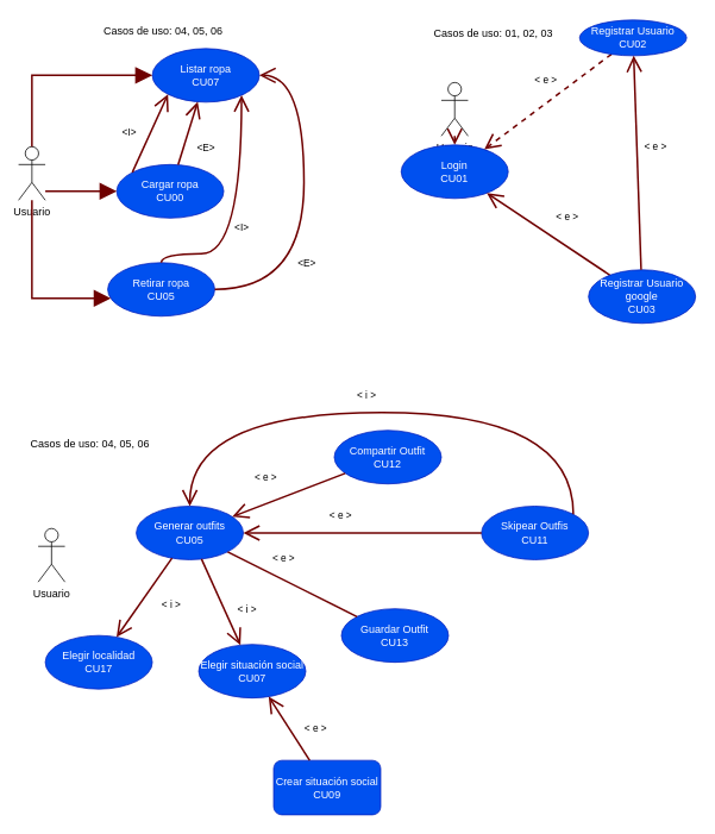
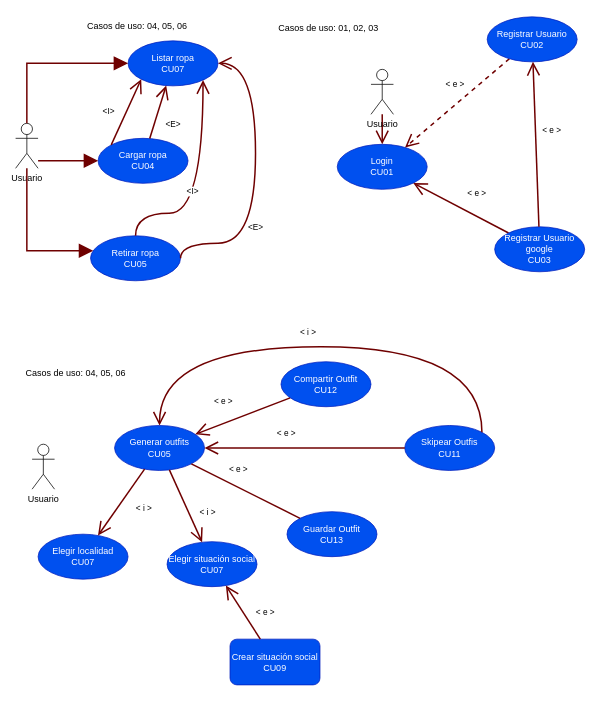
  <mxCell id="0" />
  <mxCell id="1" parent="0" />
  <mxCell id="2" style="rounded=0;orthogonalLoop=1;jettySize=auto;html=1;strokeWidth=2;endArrow=open;endFill=0;endSize=14;fillColor=#a20025;strokeColor=#6F0000;" parent="1" source="3" target="4" edge="1"><mxGeometry relative="1" as="geometry" /></mxCell>
  <mxCell id="3" value="Usuario" style="shape=umlActor;verticalLabelPosition=bottom;verticalAlign=top;html=1;outlineConnect=0;" parent="1" vertex="1"><mxGeometry x="494" y="92" width="30" height="60" as="geometry" /></mxCell>
- <mxCell id="4" value="Login&lt;div&gt;CU01&lt;/div&gt;" style="ellipse;whiteSpace=wrap;html=1;fillColor=#0050ef;fontColor=#ffffff;strokeColor=#001DBC;" parent="1" vertex="1"><mxGeometry x="449" y="162" width="120" height="60" as="geometry" /></mxCell>
+ <mxCell id="4" value="Login&lt;div&gt;CU01&lt;/div&gt;" style="ellipse;whiteSpace=wrap;html=1;fillColor=#0050ef;fontColor=#ffffff;strokeColor=#001DBC;" parent="1" vertex="1"><mxGeometry x="449" y="192" width="120" height="60" as="geometry" /></mxCell>
  <mxCell id="5" style="rounded=0;orthogonalLoop=1;jettySize=auto;html=1;strokeWidth=2;endArrow=open;endFill=0;endSize=14;fillColor=#a20025;strokeColor=#6F0000;dashed=1;" parent="1" source="7" target="4" edge="1"><mxGeometry relative="1" as="geometry" /></mxCell>
  <mxCell id="6" value="&amp;lt; e &amp;gt;" style="edgeLabel;html=1;align=center;verticalAlign=middle;resizable=0;points=[];" parent="5" vertex="1" connectable="0"><mxGeometry x="-0.247" y="-1" relative="1" as="geometry"><mxPoint x="-20" y="-10" as="offset" /></mxGeometry></mxCell>
- <mxCell id="7" value="Registrar Usuario&lt;div&gt;CU02&lt;/div&gt;" style="ellipse;whiteSpace=wrap;html=1;fillColor=#0050ef;fontColor=#ffffff;strokeColor=#001DBC;" parent="1" vertex="1"><mxGeometry x="649" y="22" width="120" height="40" as="geometry" /></mxCell>
+ <mxCell id="7" value="Registrar Usuario&lt;div&gt;CU02&lt;/div&gt;" style="ellipse;whiteSpace=wrap;html=1;fillColor=#0050ef;fontColor=#ffffff;strokeColor=#001DBC;" parent="1" vertex="1"><mxGeometry x="649" y="22" width="120" height="60" as="geometry" /></mxCell>
  <mxCell id="8" style="rounded=0;orthogonalLoop=1;jettySize=auto;html=1;strokeWidth=2;endArrow=open;endFill=0;endSize=14;fillColor=#a20025;strokeColor=#6F0000;" parent="1" source="10" target="4" edge="1"><mxGeometry relative="1" as="geometry" /></mxCell>
  <mxCell id="9" value="&amp;lt; e &amp;gt;" style="edgeLabel;html=1;align=center;verticalAlign=middle;resizable=0;points=[];" parent="8" vertex="1" connectable="0"><mxGeometry x="-0.012" relative="1" as="geometry"><mxPoint x="20" y="-20" as="offset" /></mxGeometry></mxCell>
  <mxCell id="10" value="Registrar Usuario&lt;div&gt;google&lt;/div&gt;&lt;div&gt;CU03&lt;/div&gt;" style="ellipse;whiteSpace=wrap;html=1;fillColor=#0050ef;fontColor=#ffffff;strokeColor=#001DBC;" parent="1" vertex="1"><mxGeometry x="659" y="302" width="120" height="60" as="geometry" /></mxCell>
  <mxCell id="11" style="rounded=0;orthogonalLoop=1;jettySize=auto;html=1;strokeWidth=2;endArrow=open;endFill=0;endSize=14;fillColor=#a20025;strokeColor=#6F0000;" parent="1" source="10" target="7" edge="1"><mxGeometry relative="1" as="geometry"><mxPoint x="688" y="320" as="sourcePoint" /><mxPoint x="560" y="254" as="targetPoint" /></mxGeometry></mxCell>
  <mxCell id="12" value="&amp;lt; e &amp;gt;" style="edgeLabel;html=1;align=center;verticalAlign=middle;resizable=0;points=[];" parent="11" vertex="1" connectable="0"><mxGeometry x="-0.012" relative="1" as="geometry"><mxPoint x="20" y="-20" as="offset" /></mxGeometry></mxCell>
  <mxCell id="13" value="Usuario" style="shape=umlActor;verticalLabelPosition=bottom;verticalAlign=top;html=1;outlineConnect=0;" parent="1" vertex="1"><mxGeometry x="20" y="164" width="30" height="60" as="geometry" /></mxCell>
- <mxCell id="14" value="Cargar ropa&lt;div&gt;CU00&lt;/div&gt;" style="ellipse;whiteSpace=wrap;html=1;fillColor=#0050ef;fontColor=#ffffff;strokeColor=#001DBC;" parent="1" vertex="1"><mxGeometry x="130" y="184" width="120" height="60" as="geometry" /></mxCell>
+ <mxCell id="14" value="Cargar ropa&lt;div&gt;CU04&lt;/div&gt;" style="ellipse;whiteSpace=wrap;html=1;fillColor=#0050ef;fontColor=#ffffff;strokeColor=#001DBC;" parent="1" vertex="1"><mxGeometry x="130" y="184" width="120" height="60" as="geometry" /></mxCell>
  <mxCell id="15" value="Listar ropa&lt;div&gt;CU07&lt;/div&gt;" style="ellipse;whiteSpace=wrap;html=1;fillColor=#0050ef;fontColor=#ffffff;strokeColor=#001DBC;" parent="1" vertex="1"><mxGeometry x="170" y="54" width="120" height="60" as="geometry" /></mxCell>
- <mxCell id="16" value="Retirar ropa&lt;div&gt;CU05&lt;/div&gt;" style="ellipse;whiteSpace=wrap;html=1;fillColor=#0050ef;fontColor=#ffffff;strokeColor=#001DBC;" parent="1" vertex="1"><mxGeometry x="120" y="294" width="120" height="60" as="geometry" /></mxCell>
+ <mxCell id="16" value="Retirar ropa&lt;div&gt;CU05&lt;/div&gt;" style="ellipse;whiteSpace=wrap;html=1;fillColor=#0050ef;fontColor=#ffffff;strokeColor=#001DBC;" parent="1" vertex="1"><mxGeometry x="120" y="314" width="120" height="60" as="geometry" /></mxCell>
  <mxCell id="17" style="rounded=0;orthogonalLoop=1;jettySize=auto;html=1;strokeWidth=2;endArrow=block;endFill=1;endSize=14;fillColor=#a20025;strokeColor=#6F0000;edgeStyle=orthogonalEdgeStyle;" parent="1" source="13" target="14" edge="1"><mxGeometry relative="1" as="geometry"><mxPoint x="110" y="194" as="sourcePoint" /><mxPoint x="180" y="-196" as="targetPoint" /><Array as="points"><mxPoint x="70" y="214" /><mxPoint x="70" y="214" /></Array></mxGeometry></mxCell>
  <mxCell id="18" style="rounded=0;orthogonalLoop=1;jettySize=auto;html=1;strokeWidth=2;endArrow=block;endFill=1;endSize=14;fillColor=#a20025;strokeColor=#6F0000;edgeStyle=orthogonalEdgeStyle;" parent="1" source="13" target="16" edge="1"><mxGeometry relative="1" as="geometry"><mxPoint x="272" y="219" as="sourcePoint" /><mxPoint x="388" y="129" as="targetPoint" /><Array as="points"><mxPoint x="35" y="334" /></Array></mxGeometry></mxCell>
  <mxCell id="19" style="rounded=0;orthogonalLoop=1;jettySize=auto;html=1;strokeWidth=2;endArrow=none;endFill=0;endSize=14;fillColor=#a20025;strokeColor=#6F0000;exitX=1;exitY=0.5;exitDx=0;exitDy=0;entryX=1;entryY=0.5;entryDx=0;entryDy=0;edgeStyle=orthogonalEdgeStyle;curved=1;startArrow=open;startFill=0;startSize=14;" parent="1" source="15" target="16" edge="1"><mxGeometry relative="1" as="geometry"><mxPoint x="372" y="114" as="sourcePoint" /><mxPoint x="372" y="304" as="targetPoint" /><Array as="points"><mxPoint x="340" y="84" /><mxPoint x="340" y="324" /></Array></mxGeometry></mxCell>
  <mxCell id="20" value="&amp;lt;E&amp;gt;" style="edgeLabel;html=1;align=center;verticalAlign=middle;resizable=0;points=[];" parent="19" vertex="1" connectable="0"><mxGeometry x="0.438" y="-2" relative="1" as="geometry"><mxPoint x="4" y="-20" as="offset" /></mxGeometry></mxCell>
  <mxCell id="21" style="rounded=0;orthogonalLoop=1;jettySize=auto;html=1;strokeWidth=2;endArrow=open;endFill=0;endSize=14;fillColor=#a20025;strokeColor=#6F0000;" parent="1" source="14" target="15" edge="1"><mxGeometry relative="1" as="geometry"><mxPoint x="60" y="204" as="sourcePoint" /><mxPoint x="180" y="204" as="targetPoint" /></mxGeometry></mxCell>
  <mxCell id="22" value="&amp;lt;E&amp;gt;" style="edgeLabel;html=1;align=center;verticalAlign=middle;resizable=0;points=[];" parent="21" vertex="1" connectable="0"><mxGeometry x="-0.105" relative="1" as="geometry"><mxPoint x="21" y="12" as="offset" /></mxGeometry></mxCell>
  <mxCell id="23" style="rounded=0;orthogonalLoop=1;jettySize=auto;html=1;strokeWidth=2;endArrow=block;endFill=1;endSize=14;fillColor=#a20025;strokeColor=#6F0000;edgeStyle=orthogonalEdgeStyle;" parent="1" source="13" target="15" edge="1"><mxGeometry relative="1" as="geometry"><mxPoint x="60" y="206" as="sourcePoint" /><mxPoint x="181" y="218" as="targetPoint" /><Array as="points"><mxPoint x="35" y="84" /></Array></mxGeometry></mxCell>
  <mxCell id="24" style="rounded=0;orthogonalLoop=1;jettySize=auto;html=1;strokeWidth=2;endArrow=none;endFill=0;endSize=14;fillColor=#a20025;strokeColor=#6F0000;startFill=0;startArrow=open;startSize=14;exitX=0;exitY=1;exitDx=0;exitDy=0;entryX=0;entryY=0;entryDx=0;entryDy=0;" parent="1" source="15" target="14" edge="1"><mxGeometry relative="1" as="geometry"><mxPoint x="220" y="113.16" as="sourcePoint" /><mxPoint x="220" y="184" as="targetPoint" /><Array as="points" /></mxGeometry></mxCell>
  <mxCell id="25" value="&amp;lt;I&amp;gt;" style="edgeLabel;html=1;align=center;verticalAlign=middle;resizable=0;points=[];" parent="24" vertex="1" connectable="0"><mxGeometry x="0.438" y="-2" relative="1" as="geometry"><mxPoint x="-14" y="-20" as="offset" /></mxGeometry></mxCell>
  <mxCell id="26" style="rounded=0;orthogonalLoop=1;jettySize=auto;html=1;strokeWidth=2;endArrow=none;endFill=0;endSize=14;fillColor=#a20025;strokeColor=#6F0000;edgeStyle=orthogonalEdgeStyle;startFill=0;startArrow=open;startSize=14;elbow=vertical;curved=1;entryX=0.5;entryY=0;entryDx=0;entryDy=0;" parent="1" source="15" target="16" edge="1"><mxGeometry relative="1" as="geometry"><mxPoint x="240" y="124" as="sourcePoint" /><mxPoint x="270" y="324" as="targetPoint" /><Array as="points"><mxPoint x="270" y="284" /><mxPoint x="180" y="284" /></Array></mxGeometry></mxCell>
  <mxCell id="27" value="&amp;lt;I&amp;gt;" style="edgeLabel;html=1;align=center;verticalAlign=middle;resizable=0;points=[];" parent="26" vertex="1" connectable="0"><mxGeometry x="0.438" y="-2" relative="1" as="geometry"><mxPoint x="22" y="-28" as="offset" /></mxGeometry></mxCell>
  <mxCell id="28" value="Casos de uso: 04, 05, 06" style="text;html=1;align=center;verticalAlign=middle;resizable=0;points=[];autosize=1;strokeColor=none;fillColor=none;" vertex="1" parent="1"><mxGeometry x="102" y="20" width="160" height="30" as="geometry" /></mxCell>
- <mxCell id="29" value="Casos de uso: 01, 02, 03" style="text;html=1;align=center;verticalAlign=middle;resizable=0;points=[];autosize=1;strokeColor=none;fillColor=none;" vertex="1" parent="1"><mxGeometry x="472" y="22" width="160" height="30" as="geometry" /></mxCell>
+ <mxCell id="29" value="Casos de uso: 01, 02, 03" style="text;html=1;align=center;verticalAlign=middle;resizable=0;points=[];autosize=1;strokeColor=none;fillColor=none;" vertex="1" parent="1"><mxGeometry x="357" y="22" width="160" height="30" as="geometry" /></mxCell>
  <mxCell id="30" value="Usuario" style="shape=umlActor;verticalLabelPosition=bottom;verticalAlign=top;html=1;outlineConnect=0;" vertex="1" parent="1"><mxGeometry x="42" y="592" width="30" height="60" as="geometry" /></mxCell>
  <mxCell id="31" value="Casos de uso: 04, 05, 06" style="text;html=1;align=center;verticalAlign=middle;resizable=0;points=[];autosize=1;strokeColor=none;fillColor=none;" vertex="1" parent="1"><mxGeometry x="20" y="482" width="160" height="30" as="geometry" /></mxCell>
  <mxCell id="32" value="Generar outfits&lt;div&gt;CU05&lt;/div&gt;" style="ellipse;whiteSpace=wrap;html=1;fillColor=#0050ef;fontColor=#ffffff;strokeColor=#001DBC;" vertex="1" parent="1"><mxGeometry x="152" y="567" width="120" height="60" as="geometry" /></mxCell>
- <mxCell id="33" value="Elegir localidad&lt;div&gt;CU17&lt;/div&gt;" style="ellipse;whiteSpace=wrap;html=1;fillColor=#0050ef;fontColor=#ffffff;strokeColor=#001DBC;" vertex="1" parent="1"><mxGeometry x="50" y="712" width="120" height="60" as="geometry" /></mxCell>
+ <mxCell id="33" value="Elegir localidad&lt;div&gt;CU07&lt;/div&gt;" style="ellipse;whiteSpace=wrap;html=1;fillColor=#0050ef;fontColor=#ffffff;strokeColor=#001DBC;" vertex="1" parent="1"><mxGeometry x="50" y="712" width="120" height="60" as="geometry" /></mxCell>
  <mxCell id="34" value="Elegir situación social&lt;div&gt;CU07&lt;/div&gt;" style="ellipse;whiteSpace=wrap;html=1;fillColor=#0050ef;fontColor=#ffffff;strokeColor=#001DBC;" vertex="1" parent="1"><mxGeometry x="222" y="722" width="120" height="60" as="geometry" /></mxCell>
  <mxCell id="35" value="Compartir Outfit&lt;div&gt;CU12&lt;/div&gt;" style="ellipse;whiteSpace=wrap;html=1;fillColor=#0050ef;fontColor=#ffffff;strokeColor=#001DBC;" vertex="1" parent="1"><mxGeometry x="374" y="482" width="120" height="60" as="geometry" /></mxCell>
  <mxCell id="36" value="Skipear Outfis&lt;div&gt;CU11&lt;/div&gt;" style="ellipse;whiteSpace=wrap;html=1;fillColor=#0050ef;fontColor=#ffffff;strokeColor=#001DBC;" vertex="1" parent="1"><mxGeometry x="539" y="567" width="120" height="60" as="geometry" /></mxCell>
  <mxCell id="37" value="Guardar Outfit&lt;div&gt;CU13&lt;/div&gt;" style="ellipse;whiteSpace=wrap;html=1;fillColor=#0050ef;fontColor=#ffffff;strokeColor=#001DBC;" vertex="1" parent="1"><mxGeometry x="382" y="682" width="120" height="60" as="geometry" /></mxCell>
  <mxCell id="38" style="rounded=0;orthogonalLoop=1;jettySize=auto;html=1;strokeWidth=2;endArrow=none;endFill=0;endSize=14;fillColor=#a20025;strokeColor=#6F0000;edgeStyle=orthogonalEdgeStyle;curved=1;startArrow=open;startFill=0;startSize=14;" edge="1" parent="1" source="32" target="36"><mxGeometry relative="1" as="geometry"><mxPoint x="300" y="94" as="sourcePoint" /><mxPoint x="250" y="334" as="targetPoint" /><Array as="points"><mxPoint x="212" y="462" /><mxPoint x="642" y="462" /></Array></mxGeometry></mxCell>
  <mxCell id="39" value="&amp;lt; i&amp;nbsp;&lt;span style=&quot;background-color: light-dark(#ffffff, var(--ge-dark-color, #121212)); color: light-dark(rgb(0, 0, 0), rgb(255, 255, 255));&quot;&gt;&amp;gt;&lt;/span&gt;" style="edgeLabel;html=1;align=center;verticalAlign=middle;resizable=0;points=[];" vertex="1" connectable="0" parent="38"><mxGeometry x="0.438" y="-2" relative="1" as="geometry"><mxPoint x="-165" y="-22" as="offset" /></mxGeometry></mxCell>
  <mxCell id="40" style="rounded=0;orthogonalLoop=1;jettySize=auto;html=1;strokeWidth=2;endArrow=open;endFill=0;endSize=14;fillColor=#a20025;strokeColor=#6F0000;" edge="1" parent="1" source="35" target="32"><mxGeometry relative="1" as="geometry"><mxPoint x="688" y="320" as="sourcePoint" /><mxPoint x="560" y="254" as="targetPoint" /></mxGeometry></mxCell>
  <mxCell id="41" value="&amp;lt; e &amp;gt;" style="edgeLabel;html=1;align=center;verticalAlign=middle;resizable=0;points=[];" vertex="1" connectable="0" parent="40"><mxGeometry x="-0.012" relative="1" as="geometry"><mxPoint x="-27" y="-20" as="offset" /></mxGeometry></mxCell>
  <mxCell id="42" style="rounded=0;orthogonalLoop=1;jettySize=auto;html=1;strokeWidth=2;endArrow=open;endFill=0;endSize=14;fillColor=#a20025;strokeColor=#6F0000;" edge="1" parent="1" source="36" target="32"><mxGeometry relative="1" as="geometry"><mxPoint x="402" y="544" as="sourcePoint" /><mxPoint x="264" y="615" as="targetPoint" /></mxGeometry></mxCell>
  <mxCell id="43" value="&amp;lt; e &amp;gt;" style="edgeLabel;html=1;align=center;verticalAlign=middle;resizable=0;points=[];" vertex="1" connectable="0" parent="42"><mxGeometry x="-0.012" relative="1" as="geometry"><mxPoint x="-27" y="-20" as="offset" /></mxGeometry></mxCell>
  <mxCell id="44" style="rounded=0;orthogonalLoop=1;jettySize=auto;html=1;strokeWidth=2;endArrow=none;endFill=0;endSize=14;fillColor=#a20025;strokeColor=#6F0000;" edge="1" parent="1" source="37" target="32"><mxGeometry relative="1" as="geometry"><mxPoint x="550" y="612" as="sourcePoint" /><mxPoint x="281" y="632" as="targetPoint" /></mxGeometry></mxCell>
  <mxCell id="45" value="&amp;lt; e &amp;gt;" style="edgeLabel;html=1;align=center;verticalAlign=middle;resizable=0;points=[];" vertex="1" connectable="0" parent="44"><mxGeometry x="-0.012" relative="1" as="geometry"><mxPoint x="-11" y="-31" as="offset" /></mxGeometry></mxCell>
  <mxCell id="46" value="Crear situación social&lt;div&gt;CU09&lt;/div&gt;" style="whiteSpace=wrap;html=1;fillColor=#0050ef;fontColor=#ffffff;strokeColor=#001DBC;rounded=1;" vertex="1" parent="1"><mxGeometry x="306" y="852" width="120" height="61" as="geometry" /></mxCell>
  <mxCell id="47" style="rounded=0;orthogonalLoop=1;jettySize=auto;html=1;strokeWidth=2;endArrow=open;endFill=0;endSize=14;fillColor=#a20025;strokeColor=#6F0000;" edge="1" parent="1" source="32" target="34"><mxGeometry relative="1" as="geometry"><mxPoint x="261.997" y="717.96" as="sourcePoint" /><mxPoint x="192" y="672" as="targetPoint" /></mxGeometry></mxCell>
  <mxCell id="48" value="&amp;lt; i &amp;gt;" style="edgeLabel;html=1;align=center;verticalAlign=middle;resizable=0;points=[];" vertex="1" connectable="0" parent="47"><mxGeometry x="-0.012" relative="1" as="geometry"><mxPoint x="29" y="9" as="offset" /></mxGeometry></mxCell>
  <mxCell id="49" style="rounded=0;orthogonalLoop=1;jettySize=auto;html=1;strokeWidth=2;endArrow=open;endFill=0;endSize=14;fillColor=#a20025;strokeColor=#6F0000;" edge="1" parent="1" source="32" target="33"><mxGeometry relative="1" as="geometry"><mxPoint x="233" y="637" as="sourcePoint" /><mxPoint x="271" y="742" as="targetPoint" /></mxGeometry></mxCell>
  <mxCell id="50" value="&amp;lt; i &amp;gt;" style="edgeLabel;html=1;align=center;verticalAlign=middle;resizable=0;points=[];" vertex="1" connectable="0" parent="49"><mxGeometry x="-0.012" relative="1" as="geometry"><mxPoint x="29" y="9" as="offset" /></mxGeometry></mxCell>
  <mxCell id="51" style="rounded=0;orthogonalLoop=1;jettySize=auto;html=1;strokeWidth=2;endArrow=open;endFill=0;endSize=14;fillColor=#a20025;strokeColor=#6F0000;" edge="1" parent="1" source="46" target="34"><mxGeometry relative="1" as="geometry"><mxPoint x="356.14" y="851.998" as="sourcePoint" /><mxPoint x="306" y="787.812" as="targetPoint" /></mxGeometry></mxCell>
  <mxCell id="52" value="&amp;lt; e &amp;gt;" style="edgeLabel;html=1;align=center;verticalAlign=middle;resizable=0;points=[];" vertex="1" connectable="0" parent="51"><mxGeometry x="-0.012" relative="1" as="geometry"><mxPoint x="29" y="-1" as="offset" /></mxGeometry></mxCell>
